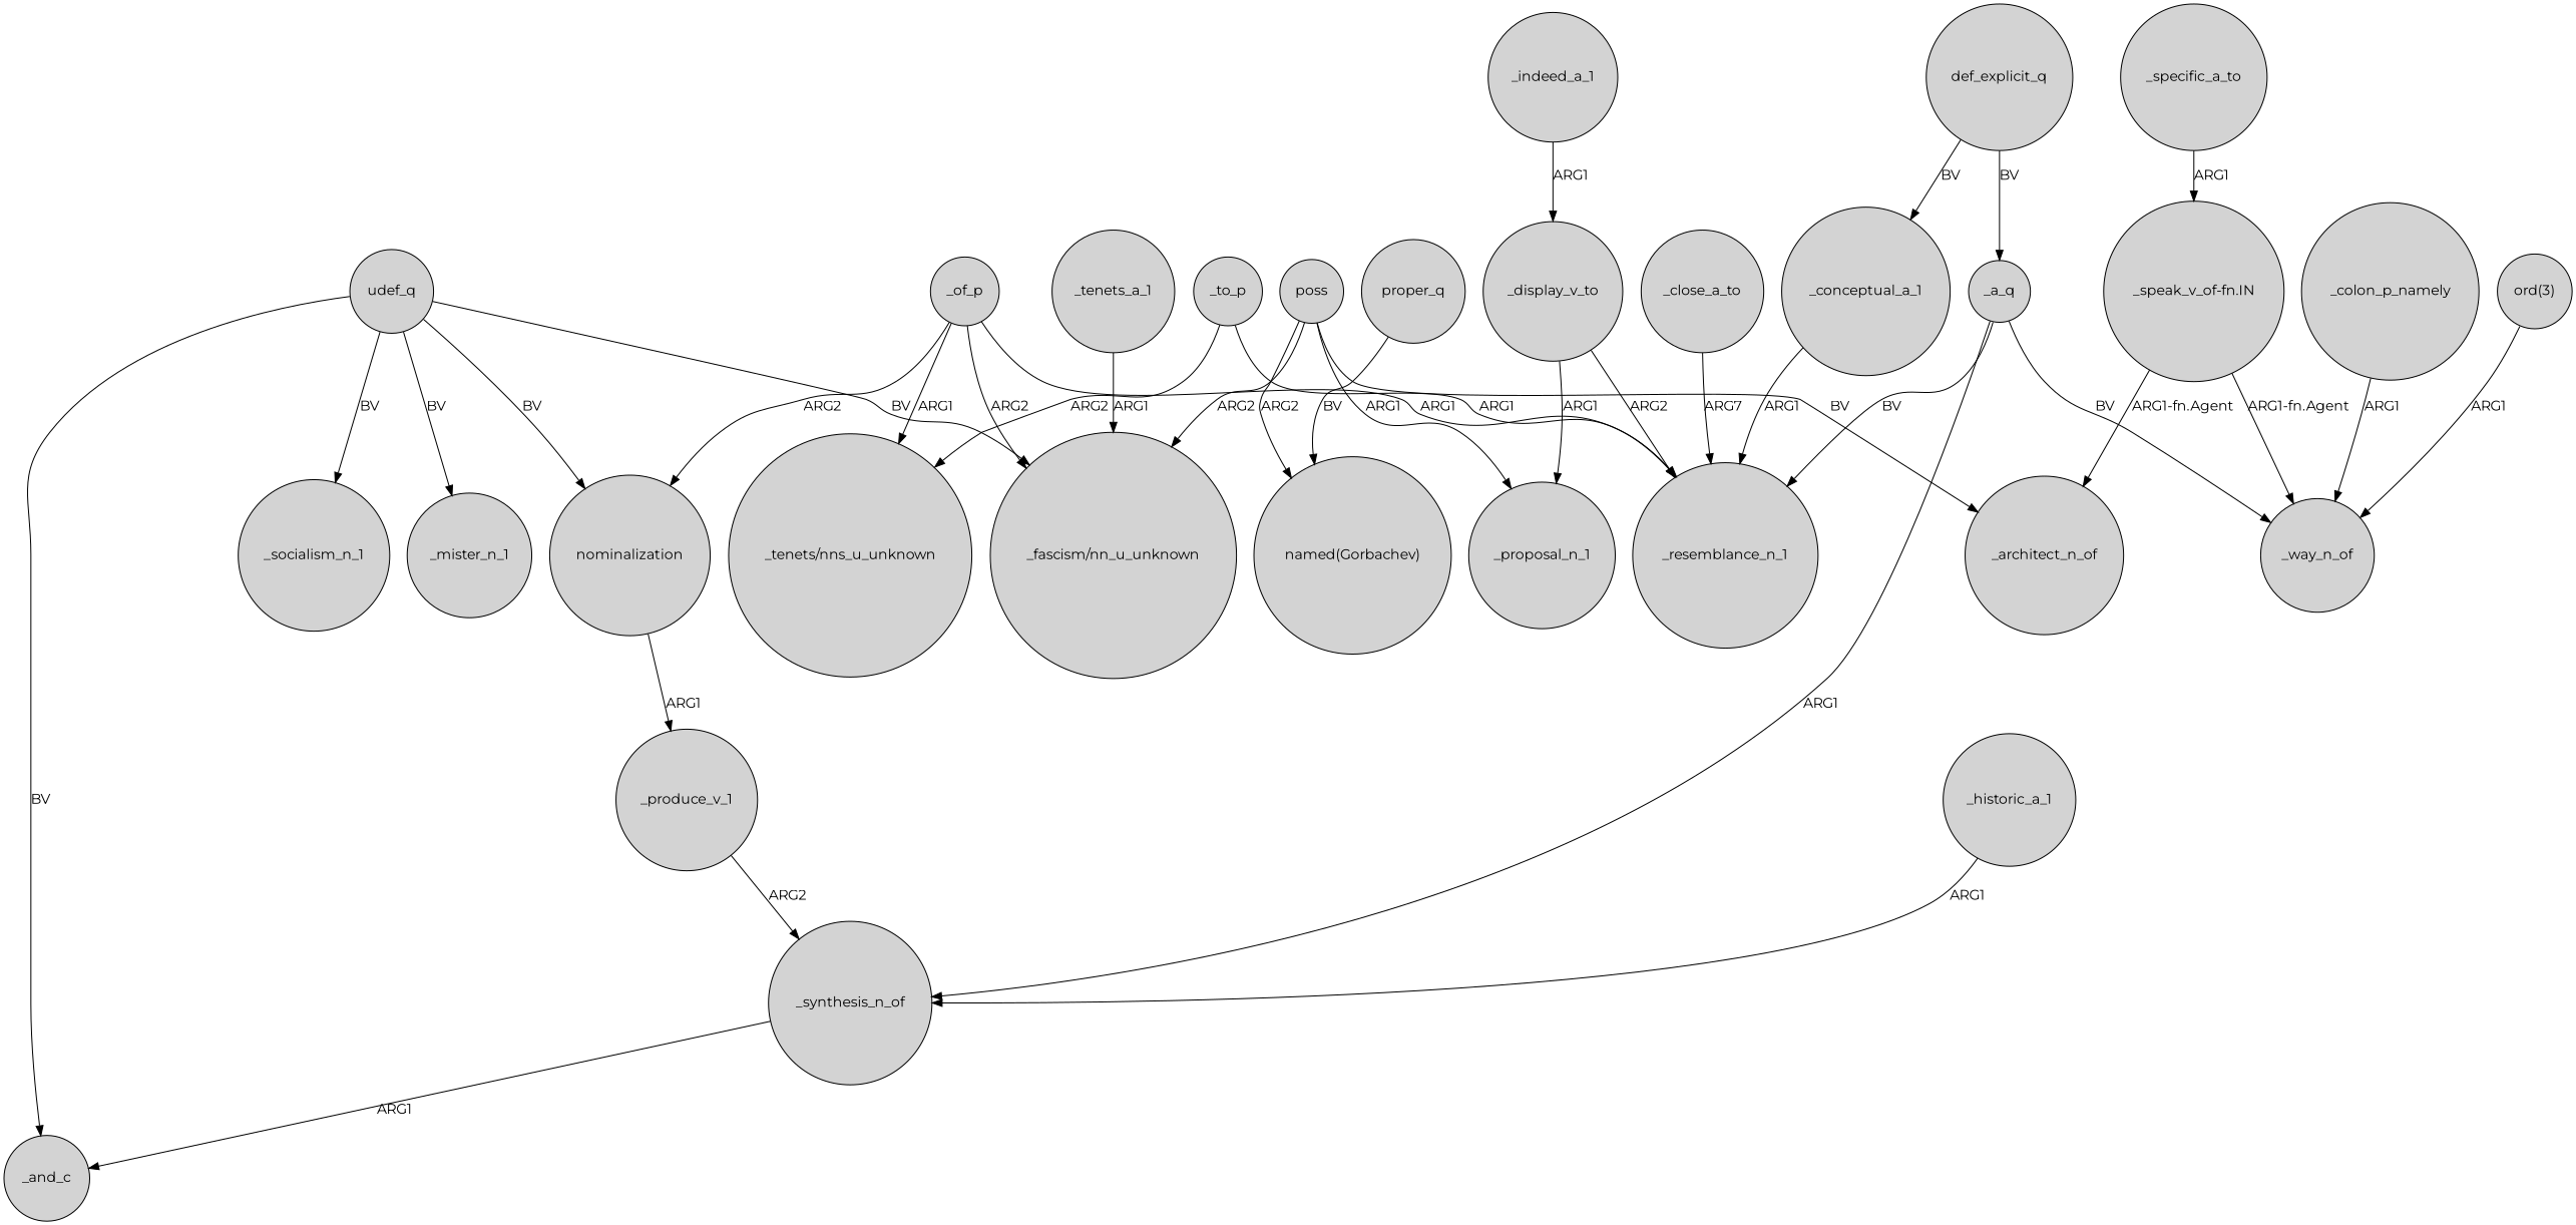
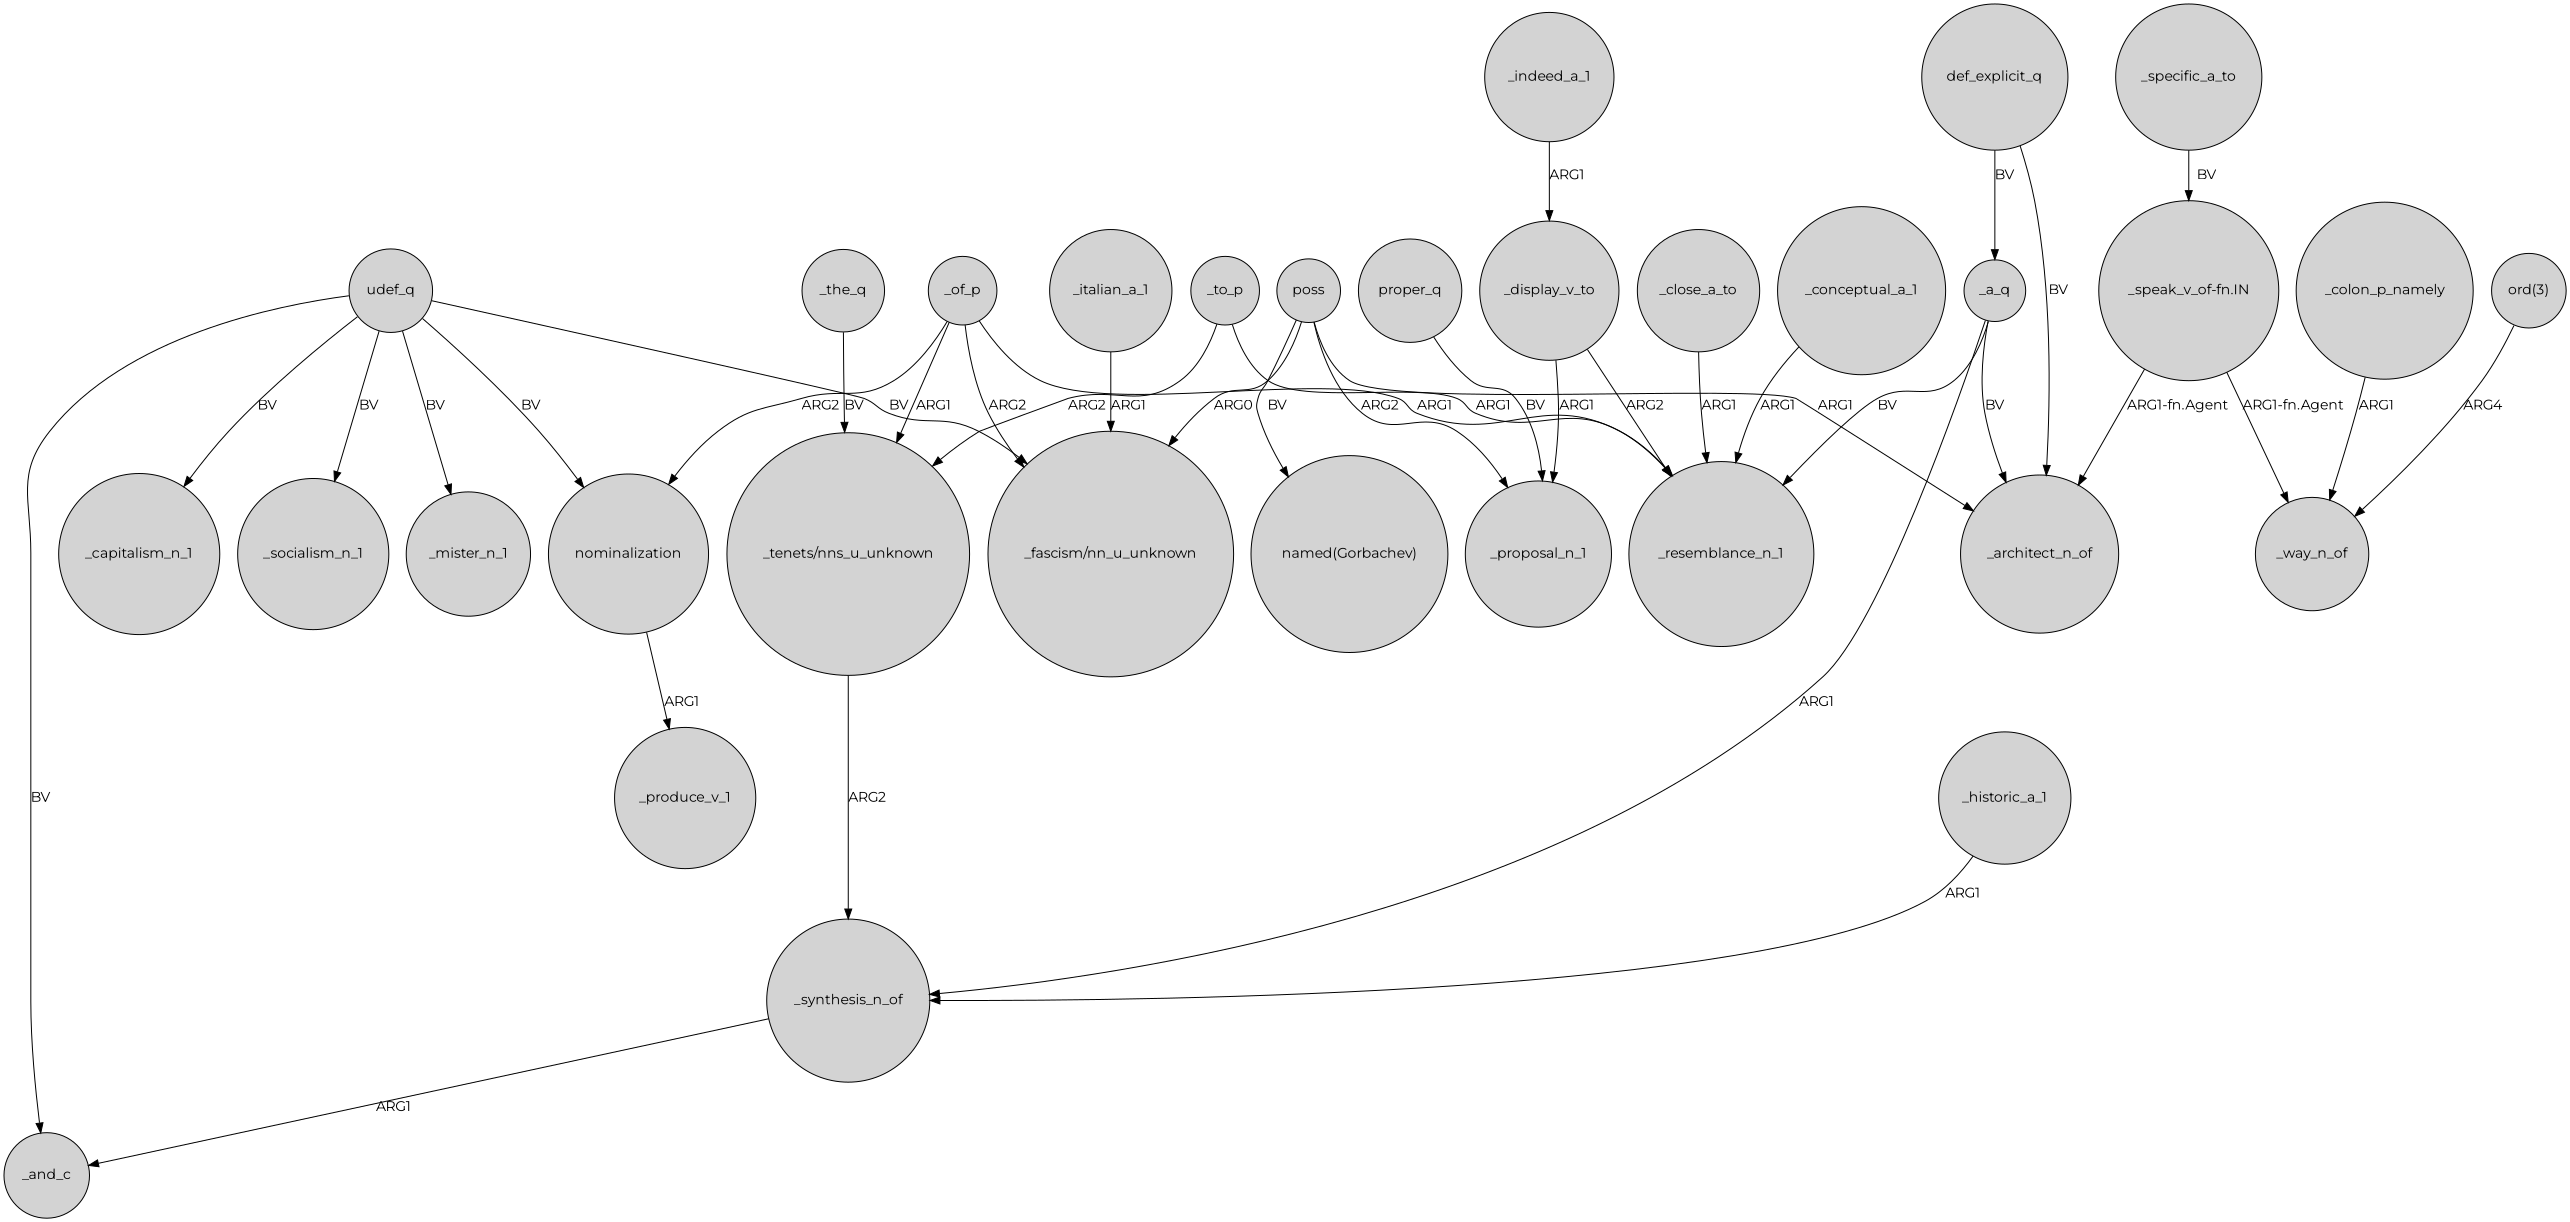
  digraph {
    fontname=Montserrat
    node [fontname=Montserrat shape=circle style=filled]
    edge [fontname=Montserrat]
    _of_p
    _resemblance_n_1
    "_tenets/nns_u_unknown"
    "_fascism/nn_u_unknown"
    nominalization
    _produce_v_1
    poss
    "named(Gorbachev)"
    _architect_n_of
    _proposal_n_1
    _to_p
    "_speak_v_of-fn.IN"
    _way_n_of
    _display_v_to
    _indeed_a_1
    udef_q
    _mister_n_1
+   _capitalism_n_1
    _socialism_n_1
    _and_c
+   _the_q
    def_explicit_q
    _a_q
    _colon_p_namely
    _synthesis_n_of
    _specific_a_to
-   _italian_a_1 [label=_tenets_a_1]
+   _italian_a_1
    _close_a_to
    _conceptual_a_1
    proper_q
    _historic_a_1
    "ord(3)"
    _of_p -> _resemblance_n_1 [label=ARG1]
    _of_p -> "_tenets/nns_u_unknown" [label=ARG1]
    _of_p -> "_fascism/nn_u_unknown" [label=ARG2]
    _of_p -> nominalization [label=ARG2]
    nominalization -> _produce_v_1 [label=ARG1]
-   _produce_v_1 -> _synthesis_n_of [label=ARG2]
-   poss -> "_fascism/nn_u_unknown" [label=ARG2]
-   poss -> "named(Gorbachev)" [label=ARG2]
-   poss -> _architect_n_of [label=BV]
-   poss -> _proposal_n_1 [label=ARG1]
+   "_tenets/nns_u_unknown" -> _synthesis_n_of [label=ARG2]
+   poss -> "_fascism/nn_u_unknown" [label=ARG0]
+   poss -> "named(Gorbachev)" [label=BV]
+   poss -> _architect_n_of [label=ARG1]
+   poss -> _proposal_n_1 [label=ARG2]
    _to_p -> _resemblance_n_1 [label=ARG1]
    _to_p -> "_tenets/nns_u_unknown" [label=ARG2]
    "_speak_v_of-fn.IN" -> _architect_n_of [label="ARG1-fn.Agent"]
    "_speak_v_of-fn.IN" -> _way_n_of [label="ARG1-fn.Agent"]
    _display_v_to -> _resemblance_n_1 [label=ARG2]
    _display_v_to -> _proposal_n_1 [label=ARG1]
    _indeed_a_1 -> _display_v_to [label=ARG1]
    udef_q -> "_fascism/nn_u_unknown" [label=BV]
    udef_q -> nominalization [label=BV]
    udef_q -> _mister_n_1 [label=BV]
+   udef_q -> _capitalism_n_1 [label=BV]
    udef_q -> _socialism_n_1 [label=BV]
    udef_q -> _and_c [label=BV]
-   def_explicit_q -> _conceptual_a_1 [label=BV]
+   _the_q -> "_tenets/nns_u_unknown" [label=BV]
+   def_explicit_q -> _architect_n_of [label=BV]
    def_explicit_q -> _a_q [label=BV]
    _a_q -> _resemblance_n_1 [label=BV]
-   _a_q -> _way_n_of [label=BV]
+   _a_q -> _architect_n_of [label=BV]
    _a_q -> _synthesis_n_of [label=ARG1]
    _colon_p_namely -> _way_n_of [label=ARG1]
    _synthesis_n_of -> _and_c [label=ARG1]
-   _specific_a_to -> "_speak_v_of-fn.IN" [label=ARG1]
+   _specific_a_to -> "_speak_v_of-fn.IN" [label=BV]
    _italian_a_1 -> "_fascism/nn_u_unknown" [label=ARG1]
-   _close_a_to -> _resemblance_n_1 [label=ARG7]
+   _close_a_to -> _resemblance_n_1 [label=ARG1]
    _conceptual_a_1 -> _resemblance_n_1 [label=ARG1]
-   proper_q -> "named(Gorbachev)" [label=BV]
+   proper_q -> _proposal_n_1 [label=BV]
    _historic_a_1 -> _synthesis_n_of [label=ARG1]
-   "ord(3)" -> _way_n_of [label=ARG1]
+   "ord(3)" -> _way_n_of [label=ARG4]
  }
